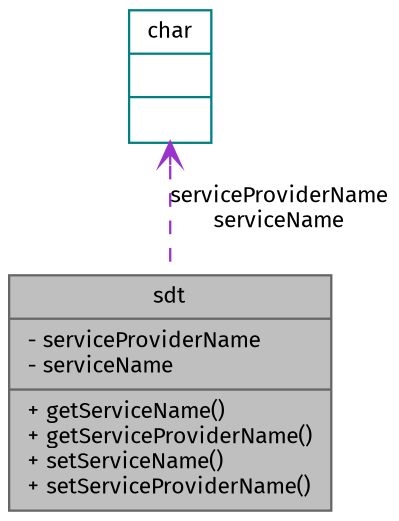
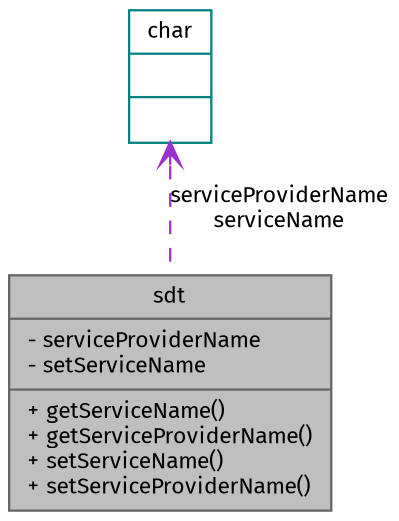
  digraph {
    fontname="Fira Sans"
    node [fontname="Fira Sans" fontsize=10 shape=record style=filled]
-   n1 [color=gray40 fillcolor=grey75 fontcolor=black height=0.2 label="{sdt\n|- serviceProviderName\l- serviceName\l|+ getServiceName()\l+ getServiceProviderName()\l+ setServiceName()\l+ setServiceProviderName()\l}" width=0.4]
+   n1 [color=gray40 fillcolor=grey75 fontcolor=black height=0.2 label="{sdt\n|- serviceProviderName\l- setServiceName\l|+ getServiceName()\l+ getServiceProviderName()\l+ setServiceName()\l+ setServiceProviderName()\l}" width=0.4]
    n2 [color=teal fillcolor=white height=0.2 label="{char\n||}" width=0.4]
    n2 -> n1 [arrowtail=open color=darkorchid3 dir=back fontname="Fira Sans" fontsize=10 label="serviceProviderName\nserviceName" labelfontname="FreeSans.ttf" labelfontsize=10 style=dashed]
  }
